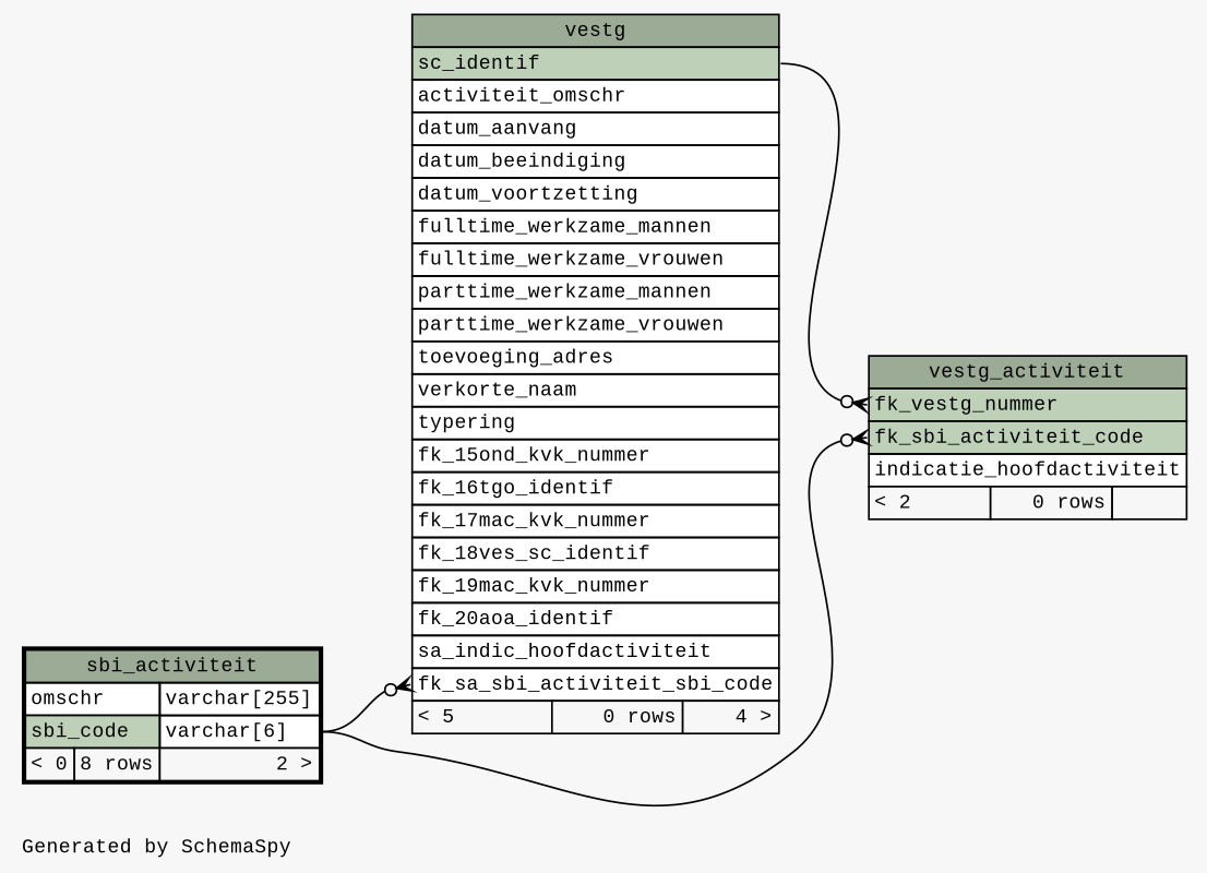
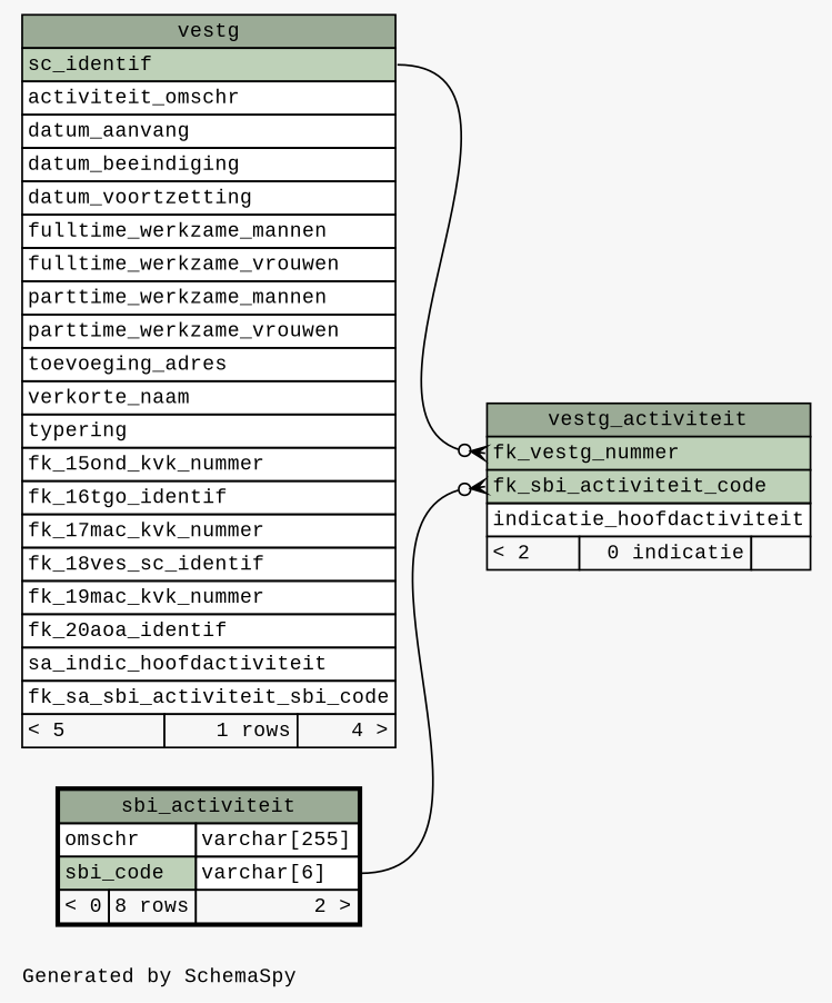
  digraph {
    bgcolor="#f7f7f7"
    fontname="Liberation Mono"
    fontsize=11
    label="\nGenerated by SchemaSpy"
    labeljust=l
    nodesep=0.18
    rankdir=RL
    ranksep=0.46
    node [fontname="Liberation Mono" fontsize=11 shape=plaintext]
    edge [arrowhead=none arrowsize=0.8 arrowtail=crowodot dir=back fontname="Liberation Mono" headport="sbi_code.type:e"]
-   n1 [label=<     <TABLE BORDER="0" CELLBORDER="1" CELLSPACING="0" BGCOLOR="#ffffff">       <TR><TD COLSPAN="3" BGCOLOR="#9bab96" ALIGN="CENTER">vestg</TD></TR>       <TR><TD PORT="sc_identif" COLSPAN="3" BGCOLOR="#bed1b8" ALIGN="LEFT">sc_identif</TD></TR>       <TR><TD PORT="activiteit_omschr" COLSPAN="3" ALIGN="LEFT">activiteit_omschr</TD></TR>       <TR><TD PORT="datum_aanvang" COLSPAN="3" ALIGN="LEFT">datum_aanvang</TD></TR>       <TR><TD PORT="datum_beeindiging" COLSPAN="3" ALIGN="LEFT">datum_beeindiging</TD></TR>       <TR><TD PORT="datum_voortzetting" COLSPAN="3" ALIGN="LEFT">datum_voortzetting</TD></TR>       <TR><TD PORT="fulltime_werkzame_mannen" COLSPAN="3" ALIGN="LEFT">fulltime_werkzame_mannen</TD></TR>       <TR><TD PORT="fulltime_werkzame_vrouwen" COLSPAN="3" ALIGN="LEFT">fulltime_werkzame_vrouwen</TD></TR>       <TR><TD PORT="parttime_werkzame_mannen" COLSPAN="3" ALIGN="LEFT">parttime_werkzame_mannen</TD></TR>       <TR><TD PORT="parttime_werkzame_vrouwen" COLSPAN="3" ALIGN="LEFT">parttime_werkzame_vrouwen</TD></TR>       <TR><TD PORT="toevoeging_adres" COLSPAN="3" ALIGN="LEFT">toevoeging_adres</TD></TR>       <TR><TD PORT="verkorte_naam" COLSPAN="3" ALIGN="LEFT">verkorte_naam</TD></TR>       <TR><TD PORT="typering" COLSPAN="3" ALIGN="LEFT">typering</TD></TR>       <TR><TD PORT="fk_15ond_kvk_nummer" COLSPAN="3" ALIGN="LEFT">fk_15ond_kvk_nummer</TD></TR>       <TR><TD PORT="fk_16tgo_identif" COLSPAN="3" ALIGN="LEFT">fk_16tgo_identif</TD></TR>       <TR><TD PORT="fk_17mac_kvk_nummer" COLSPAN="3" ALIGN="LEFT">fk_17mac_kvk_nummer</TD></TR>       <TR><TD PORT="fk_18ves_sc_identif" COLSPAN="3" ALIGN="LEFT">fk_18ves_sc_identif</TD></TR>       <TR><TD PORT="fk_19mac_kvk_nummer" COLSPAN="3" ALIGN="LEFT">fk_19mac_kvk_nummer</TD></TR>       <TR><TD PORT="fk_20aoa_identif" COLSPAN="3" ALIGN="LEFT">fk_20aoa_identif</TD></TR>       <TR><TD PORT="sa_indic_hoofdactiviteit" COLSPAN="3" ALIGN="LEFT">sa_indic_hoofdactiviteit</TD></TR>       <TR><TD PORT="fk_sa_sbi_activiteit_sbi_code" COLSPAN="3" ALIGN="LEFT">fk_sa_sbi_activiteit_sbi_code</TD></TR>       <TR><TD ALIGN="LEFT" BGCOLOR="#f7f7f7">&lt; 5</TD><TD ALIGN="RIGHT" BGCOLOR="#f7f7f7">0 rows</TD><TD ALIGN="RIGHT" BGCOLOR="#f7f7f7">4 &gt;</TD></TR>     </TABLE>>]
+   n1 [label=<     <TABLE BORDER="0" CELLBORDER="1" CELLSPACING="0" BGCOLOR="#ffffff">       <TR><TD COLSPAN="3" BGCOLOR="#9bab96" ALIGN="CENTER">vestg</TD></TR>       <TR><TD PORT="sc_identif" COLSPAN="3" BGCOLOR="#bed1b8" ALIGN="LEFT">sc_identif</TD></TR>       <TR><TD PORT="activiteit_omschr" COLSPAN="3" ALIGN="LEFT">activiteit_omschr</TD></TR>       <TR><TD PORT="datum_aanvang" COLSPAN="3" ALIGN="LEFT">datum_aanvang</TD></TR>       <TR><TD PORT="datum_beeindiging" COLSPAN="3" ALIGN="LEFT">datum_beeindiging</TD></TR>       <TR><TD PORT="datum_voortzetting" COLSPAN="3" ALIGN="LEFT">datum_voortzetting</TD></TR>       <TR><TD PORT="fulltime_werkzame_mannen" COLSPAN="3" ALIGN="LEFT">fulltime_werkzame_mannen</TD></TR>       <TR><TD PORT="fulltime_werkzame_vrouwen" COLSPAN="3" ALIGN="LEFT">fulltime_werkzame_vrouwen</TD></TR>       <TR><TD PORT="parttime_werkzame_mannen" COLSPAN="3" ALIGN="LEFT">parttime_werkzame_mannen</TD></TR>       <TR><TD PORT="parttime_werkzame_vrouwen" COLSPAN="3" ALIGN="LEFT">parttime_werkzame_vrouwen</TD></TR>       <TR><TD PORT="toevoeging_adres" COLSPAN="3" ALIGN="LEFT">toevoeging_adres</TD></TR>       <TR><TD PORT="verkorte_naam" COLSPAN="3" ALIGN="LEFT">verkorte_naam</TD></TR>       <TR><TD PORT="typering" COLSPAN="3" ALIGN="LEFT">typering</TD></TR>       <TR><TD PORT="fk_15ond_kvk_nummer" COLSPAN="3" ALIGN="LEFT">fk_15ond_kvk_nummer</TD></TR>       <TR><TD PORT="fk_16tgo_identif" COLSPAN="3" ALIGN="LEFT">fk_16tgo_identif</TD></TR>       <TR><TD PORT="fk_17mac_kvk_nummer" COLSPAN="3" ALIGN="LEFT">fk_17mac_kvk_nummer</TD></TR>       <TR><TD PORT="fk_18ves_sc_identif" COLSPAN="3" ALIGN="LEFT">fk_18ves_sc_identif</TD></TR>       <TR><TD PORT="fk_19mac_kvk_nummer" COLSPAN="3" ALIGN="LEFT">fk_19mac_kvk_nummer</TD></TR>       <TR><TD PORT="fk_20aoa_identif" COLSPAN="3" ALIGN="LEFT">fk_20aoa_identif</TD></TR>       <TR><TD PORT="sa_indic_hoofdactiviteit" COLSPAN="3" ALIGN="LEFT">sa_indic_hoofdactiviteit</TD></TR>       <TR><TD PORT="fk_sa_sbi_activiteit_sbi_code" COLSPAN="3" ALIGN="LEFT">fk_sa_sbi_activiteit_sbi_code</TD></TR>       <TR><TD ALIGN="LEFT" BGCOLOR="#f7f7f7">&lt; 5</TD><TD ALIGN="RIGHT" BGCOLOR="#f7f7f7">1 rows</TD><TD ALIGN="RIGHT" BGCOLOR="#f7f7f7">4 &gt;</TD></TR>     </TABLE>>]
    n2 [label=<     <TABLE BORDER="2" CELLBORDER="1" CELLSPACING="0" BGCOLOR="#ffffff">       <TR><TD COLSPAN="3" BGCOLOR="#9bab96" ALIGN="CENTER">sbi_activiteit</TD></TR>       <TR><TD PORT="omschr" COLSPAN="2" ALIGN="LEFT">omschr</TD><TD PORT="omschr.type" ALIGN="LEFT">varchar[255]</TD></TR>       <TR><TD PORT="sbi_code" COLSPAN="2" BGCOLOR="#bed1b8" ALIGN="LEFT">sbi_code</TD><TD PORT="sbi_code.type" ALIGN="LEFT">varchar[6]</TD></TR>       <TR><TD ALIGN="LEFT" BGCOLOR="#f7f7f7">&lt; 0</TD><TD ALIGN="RIGHT" BGCOLOR="#f7f7f7">8 rows</TD><TD ALIGN="RIGHT" BGCOLOR="#f7f7f7">2 &gt;</TD></TR>     </TABLE>>]
-   n3 [label=<     <TABLE BORDER="0" CELLBORDER="1" CELLSPACING="0" BGCOLOR="#ffffff">       <TR><TD COLSPAN="3" BGCOLOR="#9bab96" ALIGN="CENTER">vestg_activiteit</TD></TR>       <TR><TD PORT="fk_vestg_nummer" COLSPAN="3" BGCOLOR="#bed1b8" ALIGN="LEFT">fk_vestg_nummer</TD></TR>       <TR><TD PORT="fk_sbi_activiteit_code" COLSPAN="3" BGCOLOR="#bed1b8" ALIGN="LEFT">fk_sbi_activiteit_code</TD></TR>       <TR><TD PORT="indicatie_hoofdactiviteit" COLSPAN="3" ALIGN="LEFT">indicatie_hoofdactiviteit</TD></TR>       <TR><TD ALIGN="LEFT" BGCOLOR="#f7f7f7">&lt; 2</TD><TD ALIGN="RIGHT" BGCOLOR="#f7f7f7">0 rows</TD><TD ALIGN="RIGHT" BGCOLOR="#f7f7f7">  </TD></TR>     </TABLE>>]
-   n1 -> n2 [tailport="fk_sa_sbi_activiteit_sbi_code:w"]
+   n3 [label=<     <TABLE BORDER="0" CELLBORDER="1" CELLSPACING="0" BGCOLOR="#ffffff">       <TR><TD COLSPAN="3" BGCOLOR="#9bab96" ALIGN="CENTER">vestg_activiteit</TD></TR>       <TR><TD PORT="fk_vestg_nummer" COLSPAN="3" BGCOLOR="#bed1b8" ALIGN="LEFT">fk_vestg_nummer</TD></TR>       <TR><TD PORT="fk_sbi_activiteit_code" COLSPAN="3" BGCOLOR="#bed1b8" ALIGN="LEFT">fk_sbi_activiteit_code</TD></TR>       <TR><TD PORT="indicatie_hoofdactiviteit" COLSPAN="3" ALIGN="LEFT">indicatie_hoofdactiviteit</TD></TR>       <TR><TD ALIGN="LEFT" BGCOLOR="#f7f7f7">&lt; 2</TD><TD ALIGN="RIGHT" BGCOLOR="#f7f7f7">0 indicatie</TD><TD ALIGN="RIGHT" BGCOLOR="#f7f7f7">  </TD></TR>     </TABLE>>]
    n3 -> n1 [headport="sc_identif:e" tailport="fk_vestg_nummer:w"]
    n3 -> n2 [tailport="fk_sbi_activiteit_code:w"]
  }
